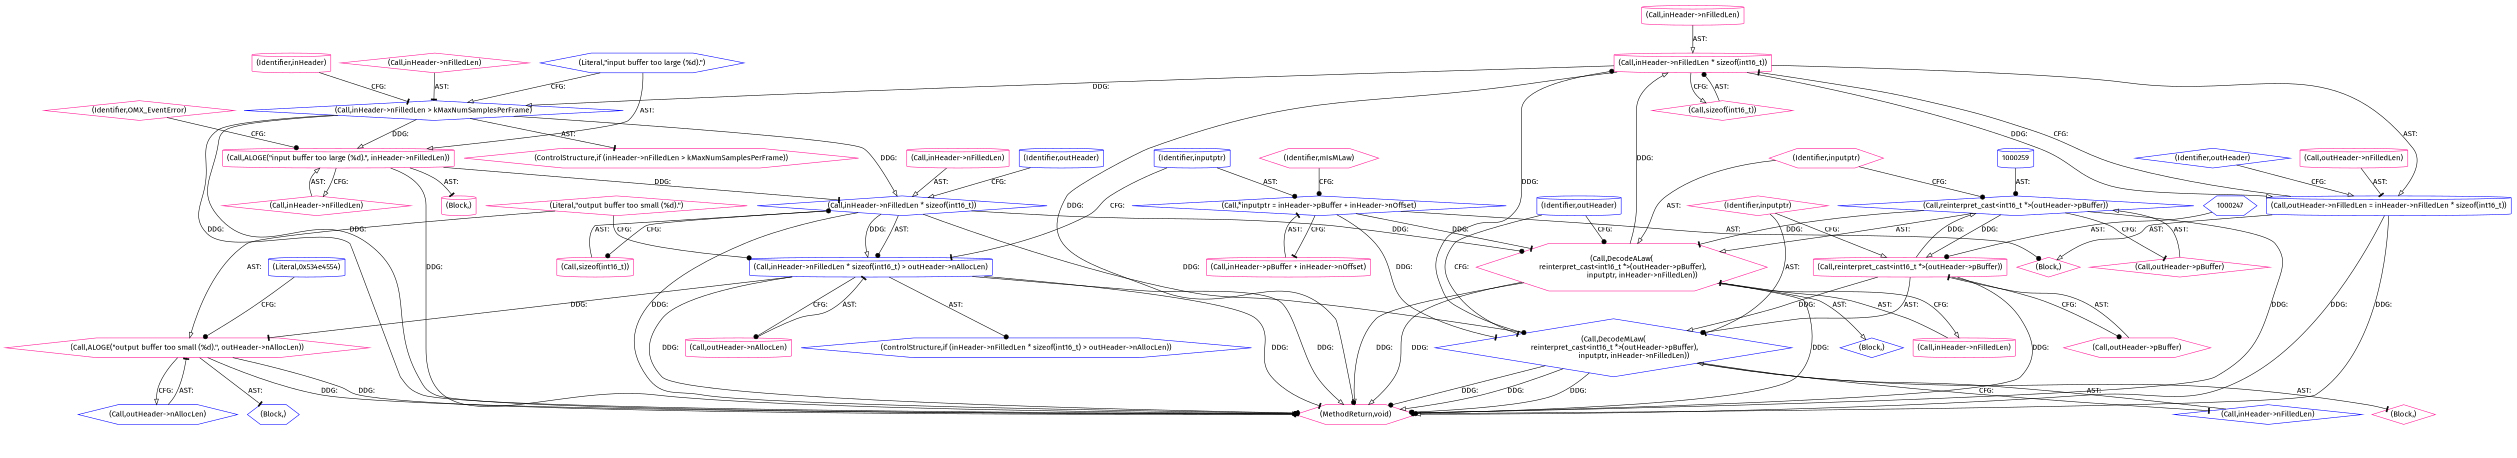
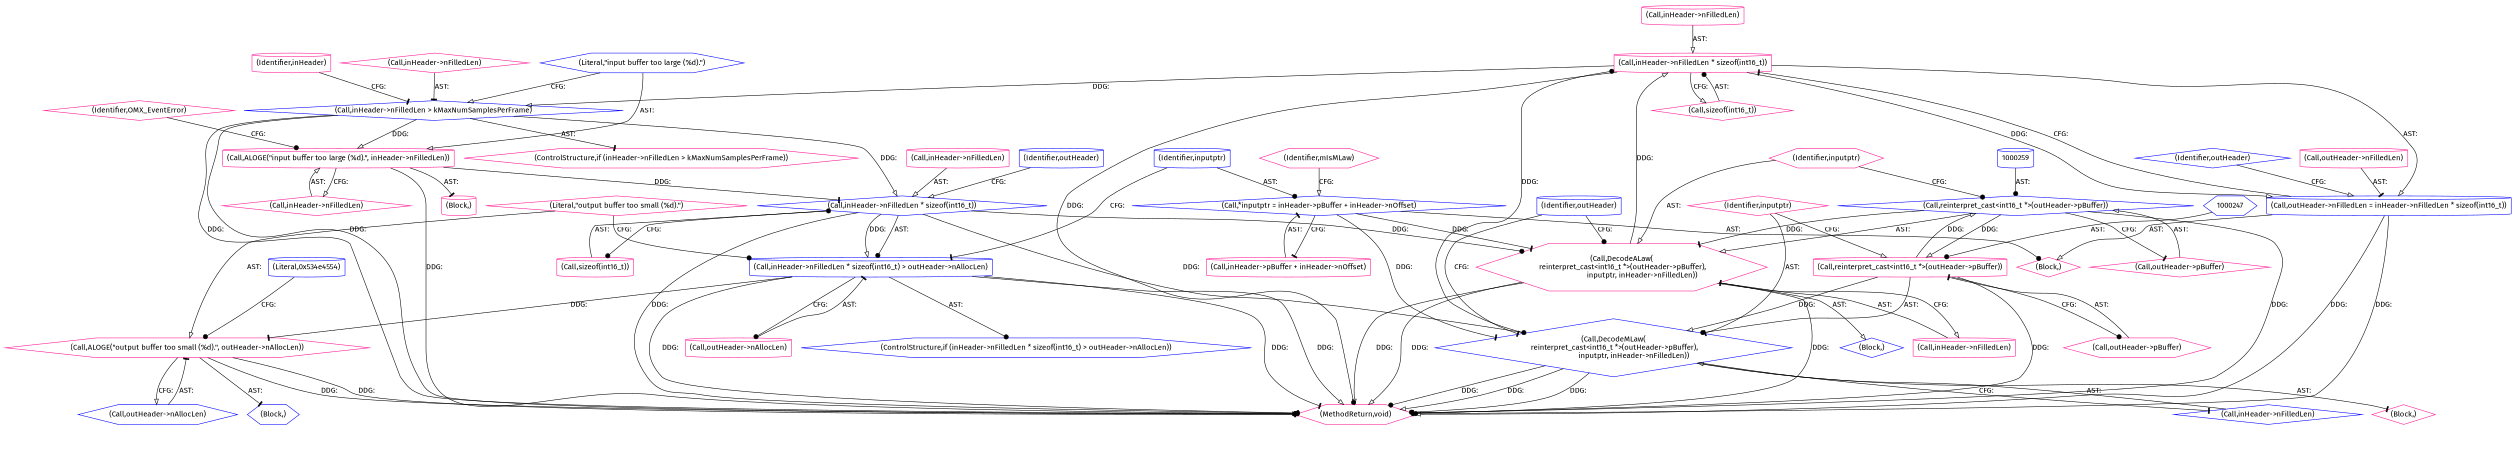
  digraph {
    fontname="Fira Sans"
    node [color=deeppink fontname="Fira Sans" shape=cylinder]
    edge [arrowhead=onormal fontname="Fira Sans"]
    n1 [label="(Call,inHeader->nFilledLen * sizeof(int16_t))"]
    n2 [color=blue label="(Call,inHeader->nFilledLen > kMaxNumSamplesPerFrame)" shape=diamond]
    n3 [color=blue label="(Call,outHeader->nFilledLen = inHeader->nFilledLen * sizeof(int16_t))"]
    n4 [label="(Call,sizeof(int16_t))" shape=diamond]
    n5 [label="(MethodReturn,void)" shape=hexagon]
    n6 [color=blue label="(Call,inHeader->nFilledLen * sizeof(int16_t))" shape=diamond]
    n7 [label="(Call,ALOGE(\"input buffer too large (%d).\", inHeader->nFilledLen))"]
    n8 [label="(ControlStructure,if (inHeader->nFilledLen > kMaxNumSamplesPerFrame))" shape=hexagon]
    n9 [label="(Block,)" shape=diamond]
    n10 [color=blue label="(Call,DecodeMLaw(\n reinterpret_cast<int16_t *>(outHeader->pBuffer),\n                    inputptr, inHeader->nFilledLen))" shape=diamond]
    n11 [color=blue label="(Call,inHeader->nFilledLen)" shape=diamond]
    n12 [label="(Block,)" shape=diamond]
    n13 [label="(Call,reinterpret_cast<int16_t *>(outHeader->pBuffer))"]
    n14 [color=blue label="(Call,reinterpret_cast<int16_t *>(outHeader->pBuffer))" shape=diamond]
    n15 [label="(Call,outHeader->pBuffer)" shape=hexagon]
    n16 [label="(Call,DecodeALaw(\n reinterpret_cast<int16_t *>(outHeader->pBuffer),\n                    inputptr, inHeader->nFilledLen))" shape=hexagon]
    n17 [label="(Call,outHeader->pBuffer)" shape=diamond]
    n18 [color=blue label="(Block,)" shape=diamond]
    n19 [label="(Call,inHeader->nFilledLen)"]
    n20 [color=blue label="(Call,*inputptr = inHeader->pBuffer + inHeader->nOffset)" shape=diamond]
    n21 [label="(Call,inHeader->pBuffer + inHeader->nOffset)"]
    n22 [color=blue label="(Call,inHeader->nFilledLen * sizeof(int16_t) > outHeader->nAllocLen)"]
    n23 [label="(Call,sizeof(int16_t))"]
    n24 [label="(Call,ALOGE(\"output buffer too small (%d).\", outHeader->nAllocLen))" shape=hexagon]
    n25 [color=blue label="(ControlStructure,if (inHeader->nFilledLen * sizeof(int16_t) > outHeader->nAllocLen))" shape=hexagon]
    n26 [label="(Call,outHeader->nAllocLen)"]
    n27 [label="(Block,)"]
    n28 [label="(Call,inHeader->nFilledLen)" shape=diamond]
    n29 [color=blue label="(Call,outHeader->nAllocLen)" shape=hexagon]
    n30 [color=blue label="(Block,)" shape=hexagon]
    n31 [label="(Identifier,inputptr)" shape=hexagon]
    n32 [color=blue label="(Literal,0x534e4554)"]
    n33 [label="(Literal,\"output buffer too small (%d).\")" shape=diamond]
    n34 [label="(Call,inHeader->nFilledLen)"]
    n35 [label="(Identifier,mIsMLaw)" shape=hexagon]
    n36 [label="(Identifier,OMX_EventError)" shape=diamond]
    n37 [color=blue label="(Identifier,inputptr)"]
    n38 [color=blue label="(Identifier,outHeader)"]
    n39 [color=blue label="(Literal,\"input buffer too large (%d).\")" shape=hexagon]
    n40 [label="(Identifier,inHeader)"]
    n41 [label="(Call,inHeader->nFilledLen)" shape=diamond]
    n42 [color=blue label="(Identifier,outHeader)" shape=diamond]
    n43 [label="(Identifier,inputptr)" shape=diamond]
    n44 [label="(Call,outHeader->nFilledLen)"]
    n45 [color=blue label="(Identifier,outHeader)"]
    n46 [label="(Call,inHeader->nFilledLen)"]
    1000247 [color=blue shape=hexagon]
    1000259 [color=blue]
    n1 -> n2 [label="DDG: "]
    n1 -> n3 [label="AST: "]
    n1 -> n3 [label="DDG: "]
    n1 -> n4 [label="CFG: "]
    n1 -> n5 [arrowhead=dot label="DDG: "]
    n2 -> n5 [arrowhead=dot label="DDG: "]
    n2 -> n5 [arrowhead=dot label="DDG: "]
    n2 -> n6 [label="DDG: "]
    n2 -> n7 [label="DDG: "]
    n2 -> n8 [arrowhead=tee label="AST: "]
    n3 -> n1 [arrowhead=tee label="CFG: "]
    n3 -> n5 [label="DDG: "]
    n3 -> n5 [arrowhead=dot label="DDG: "]
    n3 -> n9 [label="AST: "]
    n4 -> n1 [arrowhead=dot label="AST: "]
    n6 -> n5 [arrowhead=tee label="DDG: "]
    n6 -> n10 [arrowhead=dot label="DDG: "]
    n6 -> n16 [arrowhead=dot label="DDG: "]
    n6 -> n22 [arrowhead=dot label="AST: "]
    n6 -> n22 [label="DDG: "]
    n6 -> n23 [arrowhead=dot label="CFG: "]
    n7 -> n5 [label="DDG: "]
    n7 -> n6 [arrowhead=tee label="DDG: "]
    n7 -> n27 [arrowhead=tee label="AST: "]
    n7 -> n28 [label="CFG: "]
    n10 -> n1 [arrowhead=dot label="DDG: "]
    n10 -> n5 [arrowhead=dot label="DDG: "]
    n10 -> n5 [arrowhead=dot label="DDG: "]
    n10 -> n5 [label="DDG: "]
    n10 -> n11 [arrowhead=tee label="CFG: "]
    n10 -> n12 [arrowhead=tee label="AST: "]
    n11 -> n10 [label="AST: "]
    n13 -> n5 [arrowhead=tee label="DDG: "]
    n13 -> n10 [arrowhead=dot label="AST: "]
    n13 -> n10 [label="DDG: "]
    n13 -> n14 [label="DDG: "]
    n13 -> n15 [arrowhead=dot label="CFG: "]
    n14 -> n5 [arrowhead=tee label="DDG: "]
    n14 -> n13 [label="DDG: "]
    n14 -> n16 [label="AST: "]
    n14 -> n16 [arrowhead=tee label="DDG: "]
    n14 -> n17 [arrowhead=tee label="CFG: "]
    n15 -> n13 [arrowhead=tee label="AST: "]
    n16 -> n1 [label="DDG: "]
    n16 -> n5 [arrowhead=tee label="DDG: "]
    n16 -> n5 [label="DDG: "]
    n16 -> n5 [label="DDG: "]
    n16 -> n18 [label="AST: "]
    n16 -> n19 [label="CFG: "]
    n17 -> n14 [label="AST: "]
    n19 -> n16 [arrowhead=tee label="AST: "]
    n20 -> n9 [arrowhead=dot label="AST: "]
    n20 -> n10 [arrowhead=tee label="DDG: "]
    n20 -> n16 [arrowhead=tee label="DDG: "]
    n20 -> n21 [arrowhead=tee label="CFG: "]
    n21 -> n20 [arrowhead=tee label="AST: "]
    n22 -> n5 [label="DDG: "]
    n22 -> n5 [arrowhead=dot label="DDG: "]
    n22 -> n5 [arrowhead=tee label="DDG: "]
    n22 -> n24 [arrowhead=tee label="DDG: "]
    n22 -> n25 [arrowhead=dot label="AST: "]
    n22 -> n26 [arrowhead=dot label="CFG: "]
    n23 -> n6 [arrowhead=dot label="AST: "]
    n24 -> n5 [arrowhead=dot label="DDG: "]
    n24 -> n5 [arrowhead=tee label="DDG: "]
    n24 -> n29 [label="CFG: "]
    n24 -> n30 [arrowhead=tee label="AST: "]
    n26 -> n22 [arrowhead=tee label="AST: "]
    n28 -> n7 [label="AST: "]
    n29 -> n24 [arrowhead=tee label="AST: "]
    n31 -> n14 [arrowhead=dot label="CFG: "]
    n31 -> n16 [label="AST: "]
    n32 -> n24 [arrowhead=dot label="CFG: "]
    n33 -> n22 [arrowhead=dot label="CFG: "]
    n33 -> n24 [label="AST: "]
    n34 -> n6 [label="AST: "]
-   n35 -> n20 [arrowhead=dot label="CFG: "]
+   n35 -> n20 [label="CFG: "]
    n36 -> n7 [arrowhead=dot label="CFG: "]
    n37 -> n20 [arrowhead=dot label="AST: "]
    n37 -> n22 [arrowhead=tee label="CFG: "]
    n38 -> n6 [label="CFG: "]
    n39 -> n2 [label="CFG: "]
    n39 -> n7 [label="AST: "]
    n40 -> n2 [arrowhead=tee label="CFG: "]
    n41 -> n2 [arrowhead=tee label="AST: "]
    n42 -> n3 [label="CFG: "]
    n43 -> n10 [arrowhead=tee label="AST: "]
    n43 -> n13 [label="CFG: "]
    n44 -> n3 [arrowhead=tee label="AST: "]
    n45 -> n10 [arrowhead=tee label="CFG: "]
    n45 -> n16 [arrowhead=dot label="CFG: "]
    n46 -> n1 [label="AST: "]
    1000247 -> n13 [arrowhead=dot label="AST: "]
    1000259 -> n14 [arrowhead=dot label="AST: "]
  }
